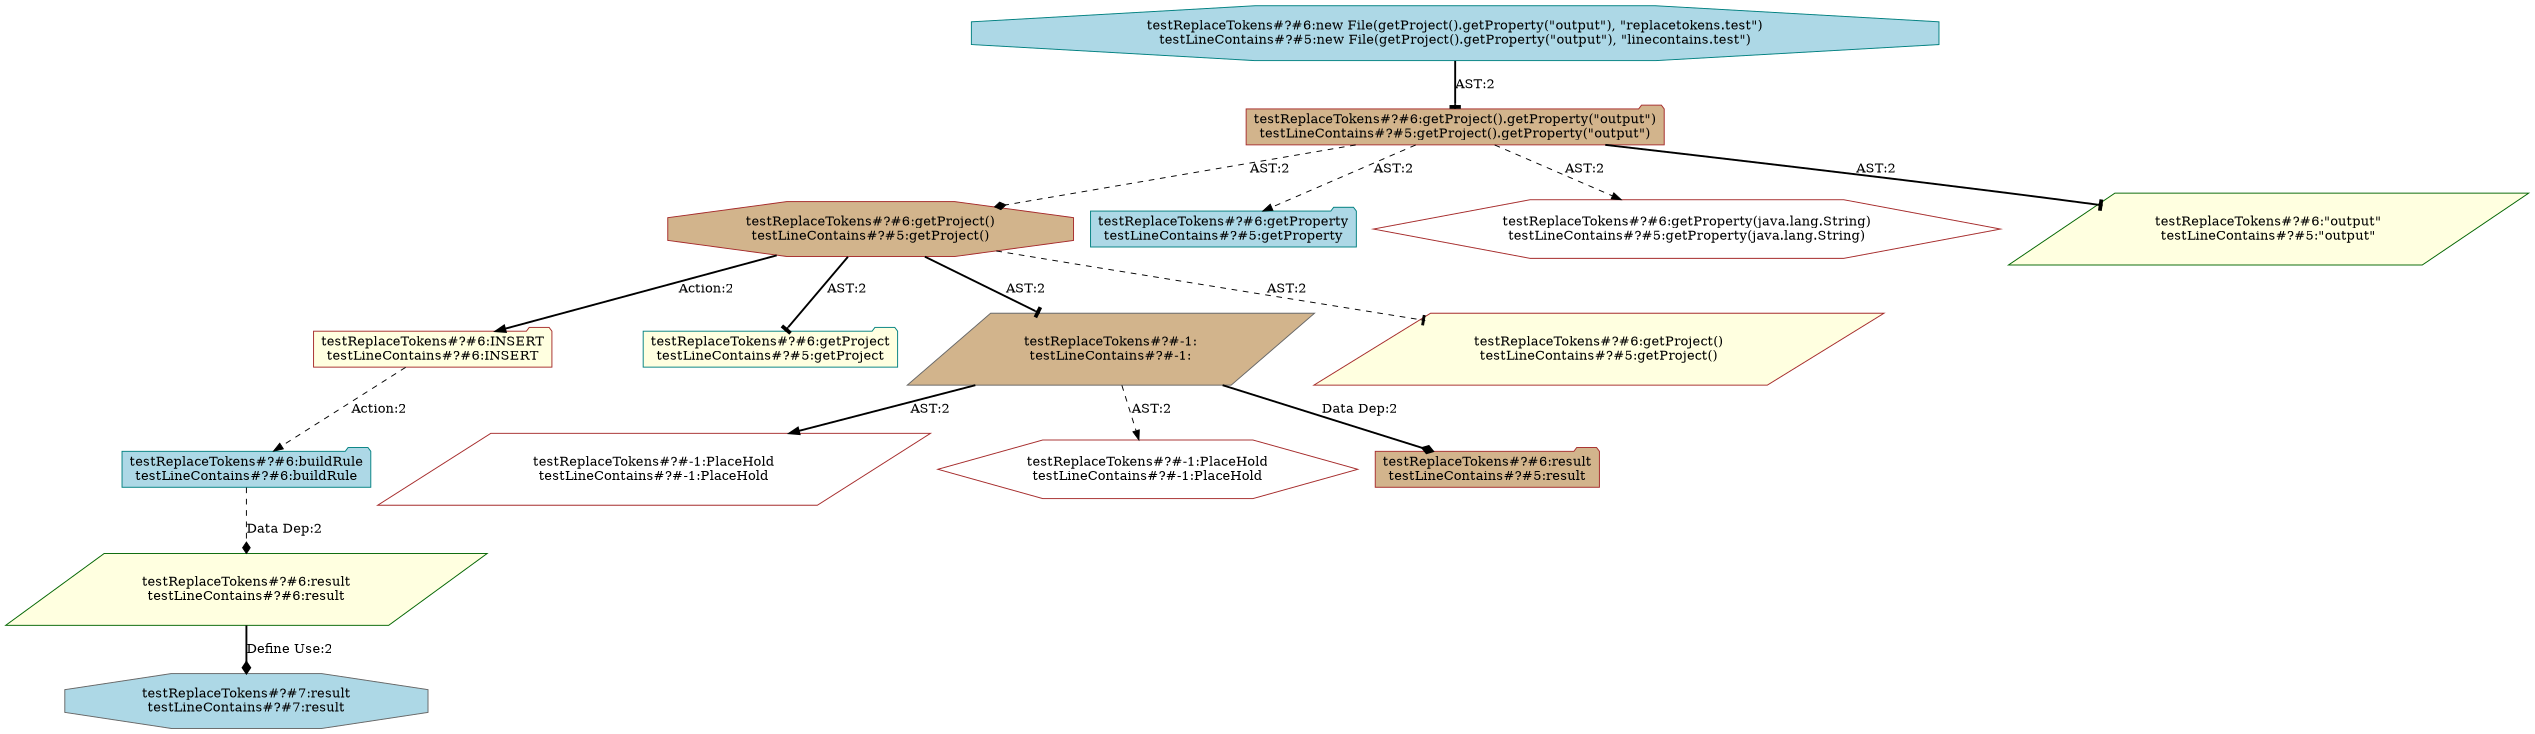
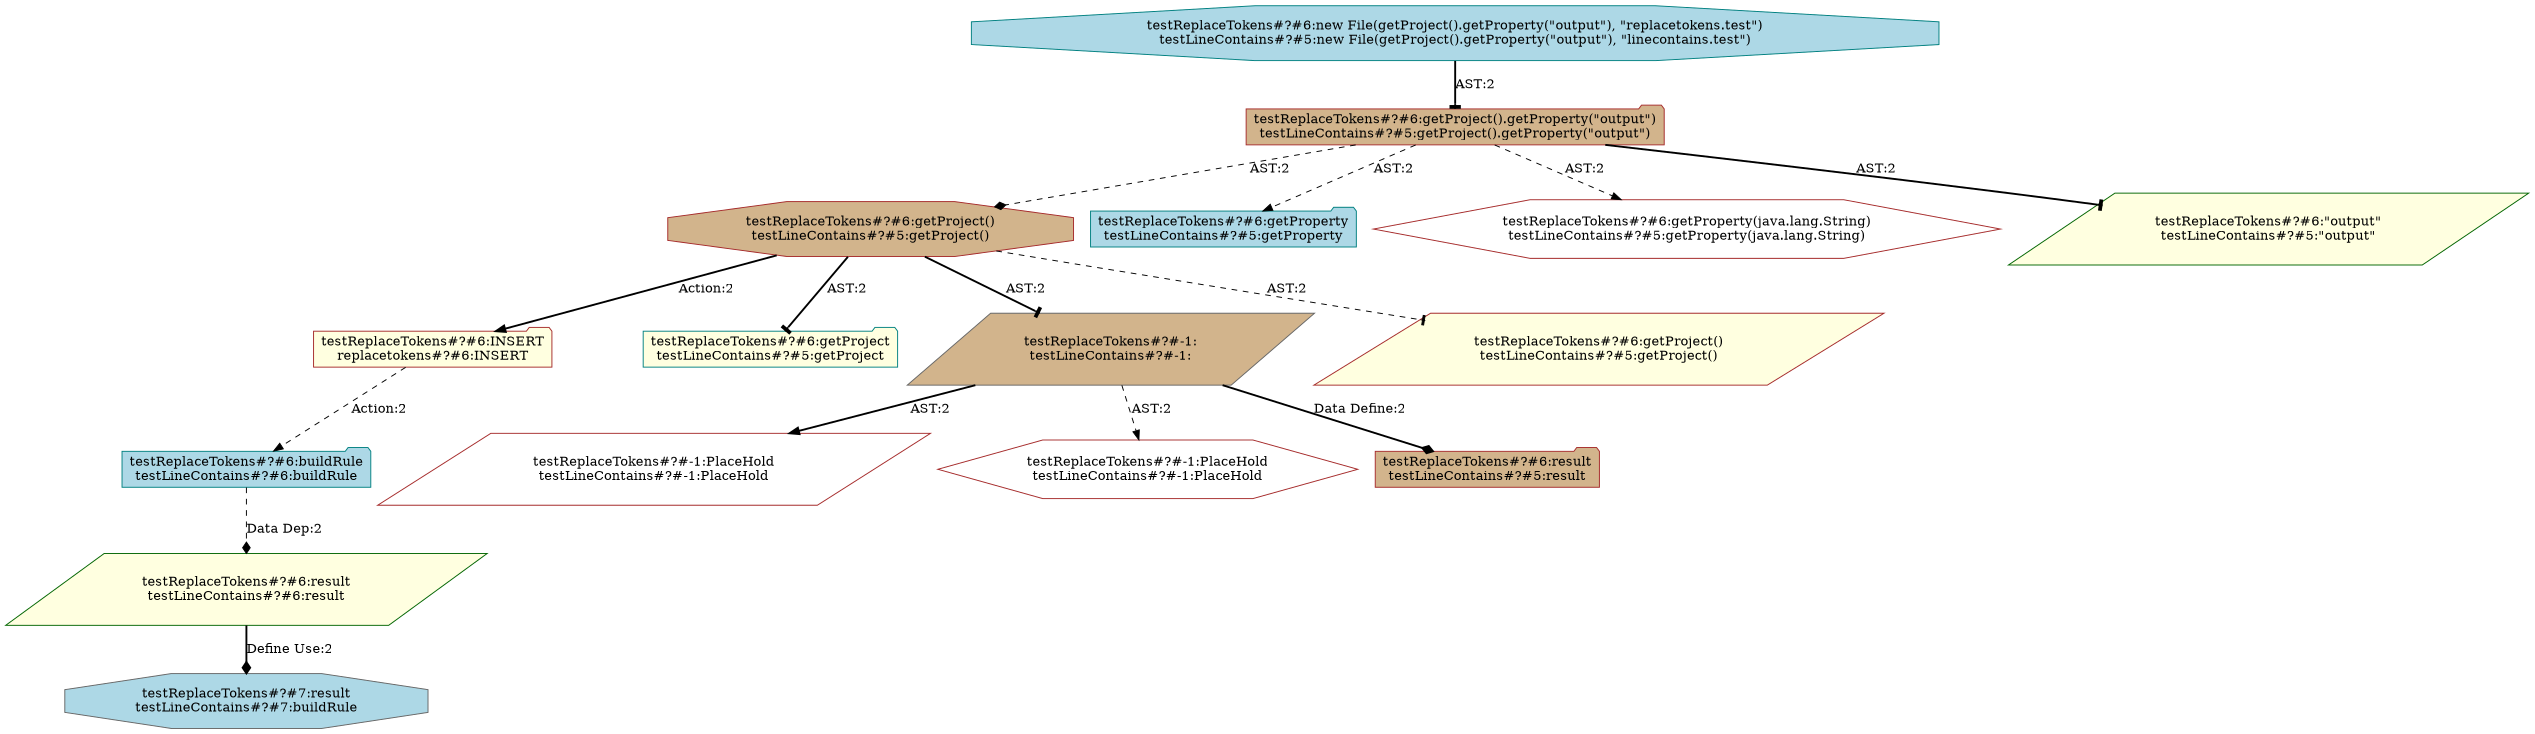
  digraph {
    node [color=brown fillcolor=lightyellow shape=folder style=filled]
    edge [arrowhead=normal style=bold]
-   n1 [label="testReplaceTokens#?#6:INSERT\ntestLineContains#?#6:INSERT"]
+   n1 [label="testReplaceTokens#?#6:INSERT\nreplacetokens#?#6:INSERT"]
    n2 [color=teal fillcolor=lightblue label="testReplaceTokens#?#6:buildRule\ntestLineContains#?#6:buildRule"]
    n3 [color=darkgreen label="testReplaceTokens#?#6:result\ntestLineContains#?#6:result" shape=parallelogram]
    n4 [fillcolor=tan label="testReplaceTokens#?#6:getProject()\ntestLineContains#?#5:getProject()" shape=octagon]
    n5 [color=teal label="testReplaceTokens#?#6:getProject\ntestLineContains#?#5:getProject"]
    n6 [color=gray40 fillcolor=tan label="testReplaceTokens#?#-1:\ntestLineContains#?#-1:" shape=parallelogram]
    n7 [label="testReplaceTokens#?#6:getProject()\ntestLineContains#?#5:getProject()" shape=parallelogram]
    n8 [fillcolor=white label="testReplaceTokens#?#-1:PlaceHold\ntestLineContains#?#-1:PlaceHold" shape=parallelogram]
    n9 [fillcolor=white label="testReplaceTokens#?#-1:PlaceHold\ntestLineContains#?#-1:PlaceHold" shape=hexagon]
    n10 [fillcolor=tan label="testReplaceTokens#?#6:result\ntestLineContains#?#5:result"]
    n11 [fillcolor=tan label="testReplaceTokens#?#6:getProject().getProperty(\"output\")\ntestLineContains#?#5:getProject().getProperty(\"output\")"]
    n12 [color=teal fillcolor=lightblue label="testReplaceTokens#?#6:getProperty\ntestLineContains#?#5:getProperty"]
    n13 [fillcolor=white label="testReplaceTokens#?#6:getProperty(java.lang.String)\ntestLineContains#?#5:getProperty(java.lang.String)" shape=hexagon]
    n14 [color=darkgreen label="testReplaceTokens#?#6:\"output\"\ntestLineContains#?#5:\"output\"" shape=parallelogram]
    n15 [color=teal fillcolor=lightblue label="testReplaceTokens#?#6:new File(getProject().getProperty(\"output\"), \"replacetokens.test\")\ntestLineContains#?#5:new File(getProject().getProperty(\"output\"), \"linecontains.test\")" shape=octagon]
-   n16 [color=gray40 fillcolor=lightblue label="testReplaceTokens#?#7:result\ntestLineContains#?#7:result" shape=octagon]
+   n16 [color=gray40 fillcolor=lightblue label="testReplaceTokens#?#7:result\ntestLineContains#?#7:buildRule" shape=octagon]
    n1 -> n2 [label="Action:2" style=dashed]
    n2 -> n3 [arrowhead=diamond label="Data Dep:2" style=dashed]
    n3 -> n16 [arrowhead=diamond label="Define Use:2"]
    n4 -> n1 [label="Action:2"]
    n4 -> n5 [arrowhead=tee label="AST:2"]
    n4 -> n6 [arrowhead=tee label="AST:2"]
    n4 -> n7 [arrowhead=tee label="AST:2" style=dashed]
    n6 -> n8 [label="AST:2"]
    n6 -> n9 [label="AST:2" style=dashed]
-   n6 -> n10 [arrowhead=diamond label="Data Dep:2"]
+   n6 -> n10 [arrowhead=diamond label="Data Define:2"]
    n11 -> n4 [arrowhead=diamond label="AST:2" style=dashed]
    n11 -> n12 [label="AST:2" style=dashed]
    n11 -> n13 [label="AST:2" style=dashed]
    n11 -> n14 [arrowhead=tee label="AST:2"]
    n15 -> n11 [arrowhead=tee label="AST:2"]
  }
